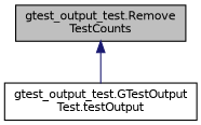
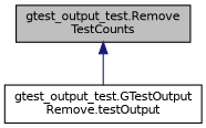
  digraph {
    rankdir=TB
    node [color=black fontname=Helvetica fontsize=10 shape=record style=filled]
    n1 [fillcolor=grey75 fontcolor=black height=0.2 label="gtest_output_test.Remove\lTestCounts" width=0.4]
-   n2 [fillcolor=white height=0.2 label="gtest_output_test.GTestOutput\lTest.testOutput" width=0.4]
+   n2 [fillcolor=white height=0.2 label="gtest_output_test.GTestOutput\lRemove.testOutput" width=0.4]
    n1 -> n2 [color=midnightblue dir=back fontname=Helvetica fontsize=10 labelfontname=Helvetica labelfontsize=10 style=solid]
  }
